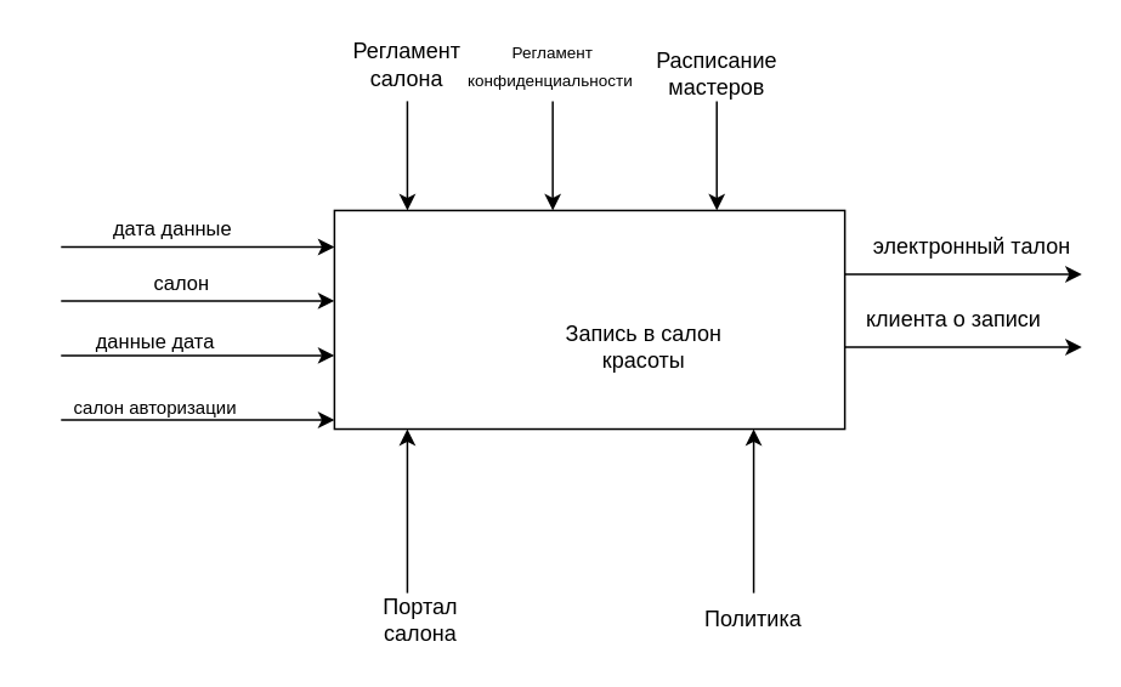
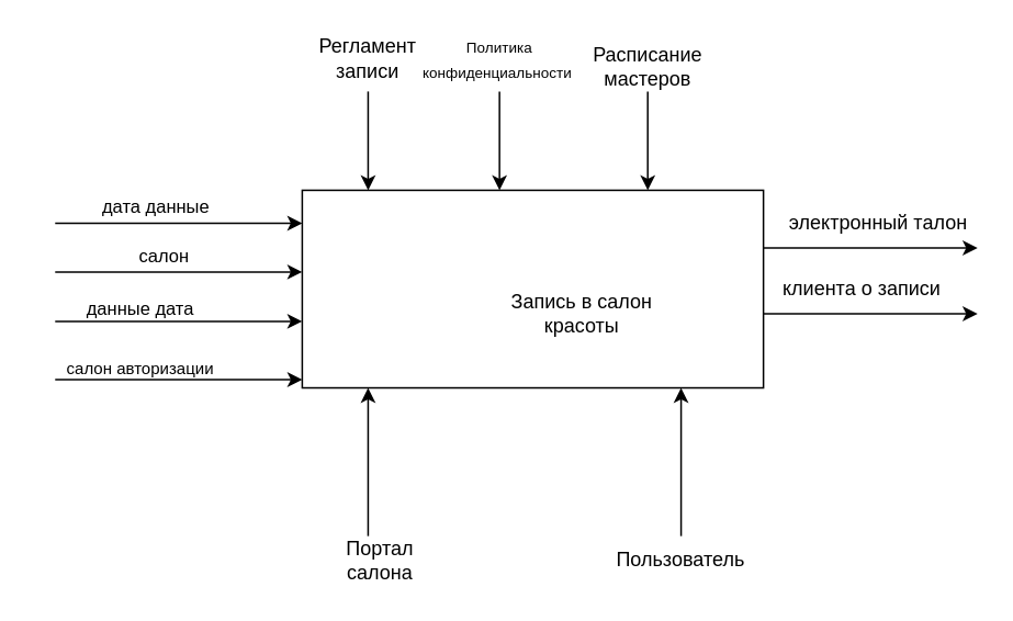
  <mxCell id="0" />
  <mxCell id="1" parent="0" />
  <mxCell id="2" value="" style="rounded=0;whiteSpace=wrap;html=1;" parent="1" vertex="1"><mxGeometry x="183" y="115" width="280" height="120" as="geometry" /></mxCell>
  <mxCell id="3" value="Запись в салон красоты" style="text;html=1;align=center;verticalAlign=middle;whiteSpace=wrap;rounded=0;" parent="1" vertex="1"><mxGeometry x="298" y="175" width="110" height="30" as="geometry" /></mxCell>
  <mxCell id="4" value="" style="endArrow=classic;html=1;rounded=0;" parent="1" edge="1"><mxGeometry width="50" height="50" relative="1" as="geometry"><mxPoint x="33" y="135" as="sourcePoint" /><mxPoint x="183" y="135" as="targetPoint" /></mxGeometry></mxCell>
  <mxCell id="5" value="" style="endArrow=classic;html=1;rounded=0;" parent="1" edge="1"><mxGeometry width="50" height="50" relative="1" as="geometry"><mxPoint x="33" y="164.6" as="sourcePoint" /><mxPoint x="183" y="164.6" as="targetPoint" /></mxGeometry></mxCell>
  <mxCell id="6" value="" style="endArrow=classic;html=1;rounded=0;" parent="1" edge="1"><mxGeometry width="50" height="50" relative="1" as="geometry"><mxPoint x="33" y="194.6" as="sourcePoint" /><mxPoint x="183" y="194.6" as="targetPoint" /></mxGeometry></mxCell>
  <mxCell id="7" value="" style="endArrow=classic;html=1;rounded=0;" parent="1" edge="1"><mxGeometry width="50" height="50" relative="1" as="geometry"><mxPoint x="33" y="230" as="sourcePoint" /><mxPoint x="183" y="230" as="targetPoint" /></mxGeometry></mxCell>
  <mxCell id="8" value="дата данные" style="text;html=1;align=center;verticalAlign=middle;whiteSpace=wrap;rounded=0;fontSize=11;" parent="1" vertex="1"><mxGeometry x="36" y="115" width="117" height="20" as="geometry" /></mxCell>
  <mxCell id="9" value="&lt;span style=&quot;font-size: 11px;&quot;&gt;салон&lt;/span&gt;" style="text;html=1;align=center;verticalAlign=middle;whiteSpace=wrap;rounded=0;fontSize=9;" parent="1" vertex="1"><mxGeometry x="36" y="144.93" width="127" height="20" as="geometry" /></mxCell>
  <mxCell id="10" value="&lt;font style=&quot;font-size: 11px;&quot;&gt;данные дата&lt;/font&gt;" style="text;html=1;align=center;verticalAlign=middle;whiteSpace=wrap;rounded=0;fontSize=11;" parent="1" vertex="1"><mxGeometry x="25" y="179.6" width="120" height="15" as="geometry" /></mxCell>
  <mxCell id="11" value="&lt;span style=&quot;font-size: 10px;&quot;&gt;салон авторизации&lt;/span&gt;" style="text;html=1;align=center;verticalAlign=middle;whiteSpace=wrap;rounded=0;" parent="1" vertex="1"><mxGeometry x="20" y="215" width="130" height="15" as="geometry" /></mxCell>
  <mxCell id="12" value="" style="endArrow=classic;html=1;rounded=0;" parent="1" edge="1"><mxGeometry width="50" height="50" relative="1" as="geometry"><mxPoint x="413" y="325" as="sourcePoint" /><mxPoint x="413" y="235" as="targetPoint" /><Array as="points"><mxPoint x="413" y="255" /></Array></mxGeometry></mxCell>
- <mxCell id="13" value="Политика" style="text;html=1;align=center;verticalAlign=middle;whiteSpace=wrap;rounded=0;" parent="1" vertex="1"><mxGeometry x="383" y="325" width="60" height="30" as="geometry" /></mxCell>
+ <mxCell id="13" value="Пользователь" style="text;html=1;align=center;verticalAlign=middle;whiteSpace=wrap;rounded=0;" parent="1" vertex="1"><mxGeometry x="383" y="325" width="60" height="30" as="geometry" /></mxCell>
  <mxCell id="14" value="" style="endArrow=classic;html=1;rounded=0;" parent="1" edge="1"><mxGeometry width="50" height="50" relative="1" as="geometry"><mxPoint x="223" y="325" as="sourcePoint" /><mxPoint x="223" y="235" as="targetPoint" /></mxGeometry></mxCell>
  <mxCell id="15" value="Портал салона" style="text;html=1;align=center;verticalAlign=middle;whiteSpace=wrap;rounded=0;" parent="1" vertex="1"><mxGeometry x="193" y="325" width="75" height="30" as="geometry" /></mxCell>
  <mxCell id="16" value="" style="endArrow=classic;html=1;rounded=0;" parent="1" edge="1"><mxGeometry width="50" height="50" relative="1" as="geometry"><mxPoint x="223" y="55" as="sourcePoint" /><mxPoint x="223" y="115" as="targetPoint" /></mxGeometry></mxCell>
- <mxCell id="17" value="&lt;font style=&quot;font-size: 12px;&quot;&gt;Регламент салона&lt;/font&gt;" style="text;html=1;align=center;verticalAlign=middle;whiteSpace=wrap;rounded=0;" parent="1" vertex="1"><mxGeometry x="193" y="25" width="60" height="20" as="geometry" /></mxCell>
+ <mxCell id="17" value="&lt;font style=&quot;font-size: 12px;&quot;&gt;Регламент записи&lt;/font&gt;" style="text;html=1;align=center;verticalAlign=middle;whiteSpace=wrap;rounded=0;" parent="1" vertex="1"><mxGeometry x="193" y="25" width="60" height="20" as="geometry" /></mxCell>
  <mxCell id="18" value="" style="endArrow=classic;html=1;rounded=0;" parent="1" edge="1"><mxGeometry width="50" height="50" relative="1" as="geometry"><mxPoint x="392.76" y="55" as="sourcePoint" /><mxPoint x="392.76" y="115" as="targetPoint" /></mxGeometry></mxCell>
  <mxCell id="19" value="Расписание мастеров" style="text;html=1;align=center;verticalAlign=middle;whiteSpace=wrap;rounded=0;" parent="1" vertex="1"><mxGeometry x="363" y="25" width="60" height="30" as="geometry" /></mxCell>
  <mxCell id="20" value="" style="endArrow=classic;html=1;rounded=0;" parent="1" edge="1"><mxGeometry width="50" height="50" relative="1" as="geometry"><mxPoint x="302.76" y="55" as="sourcePoint" /><mxPoint x="302.76" y="115" as="targetPoint" /></mxGeometry></mxCell>
- <mxCell id="21" value="&lt;font style=&quot;font-size: 9px;&quot;&gt;Регламент конфиденциальности&amp;nbsp;&lt;/font&gt;" style="text;html=1;align=center;verticalAlign=middle;whiteSpace=wrap;rounded=0;" parent="1" vertex="1"><mxGeometry x="273" y="20" width="60" height="30" as="geometry" /></mxCell>
+ <mxCell id="21" value="&lt;font style=&quot;font-size: 9px;&quot;&gt;Политика конфиденциальности&amp;nbsp;&lt;/font&gt;" style="text;html=1;align=center;verticalAlign=middle;whiteSpace=wrap;rounded=0;" parent="1" vertex="1"><mxGeometry x="273" y="20" width="60" height="30" as="geometry" /></mxCell>
  <mxCell id="22" value="" style="endArrow=classic;html=1;rounded=0;" parent="1" edge="1"><mxGeometry width="50" height="50" relative="1" as="geometry"><mxPoint x="463" y="190" as="sourcePoint" /><mxPoint x="593" y="190" as="targetPoint" /></mxGeometry></mxCell>
  <mxCell id="23" value="клиента о записи" style="text;html=1;align=center;verticalAlign=middle;whiteSpace=wrap;rounded=0;" parent="1" vertex="1"><mxGeometry x="463" y="160" width="120" height="30" as="geometry" /></mxCell>
  <mxCell id="24" value="" style="endArrow=classic;html=1;rounded=0;" edge="1" parent="1"><mxGeometry width="50" height="50" relative="1" as="geometry"><mxPoint x="463" y="150" as="sourcePoint" /><mxPoint x="593" y="150" as="targetPoint" /></mxGeometry></mxCell>
  <mxCell id="25" value="электронный талон" style="text;html=1;align=center;verticalAlign=middle;whiteSpace=wrap;rounded=0;" vertex="1" parent="1"><mxGeometry x="473" y="120" width="120" height="30" as="geometry" /></mxCell>
